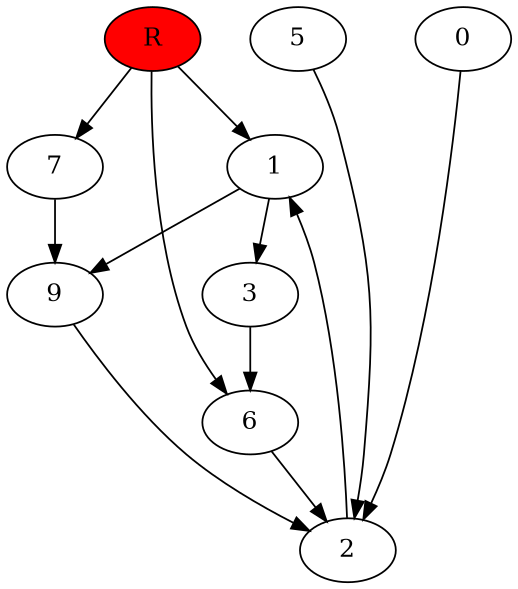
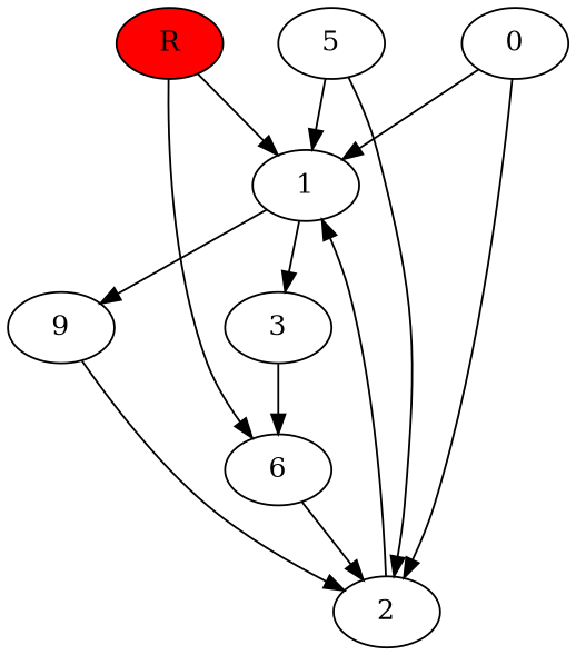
  digraph {
    1
    3
    n3 [label=9]
    6
    2
    5
-   7
    n8 [label=0]
    R [fillcolor="#ff0000" style=filled]
    1 -> 3
    1 -> n3
    3 -> 6
    n3 -> 2
    6 -> 2
    2 -> 1
+   5 -> 1
    5 -> 2
-   7 -> n3
+   n8 -> 1
    n8 -> 2
    R -> 1
    R -> 6
-   R -> 7
  }
